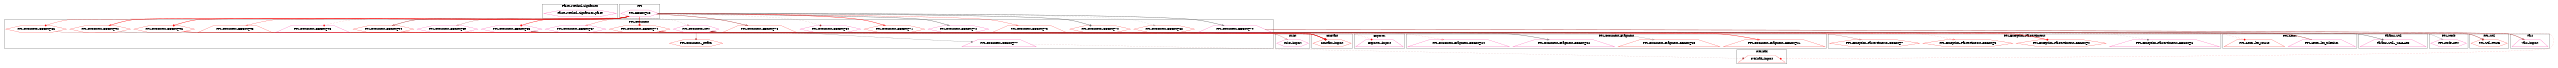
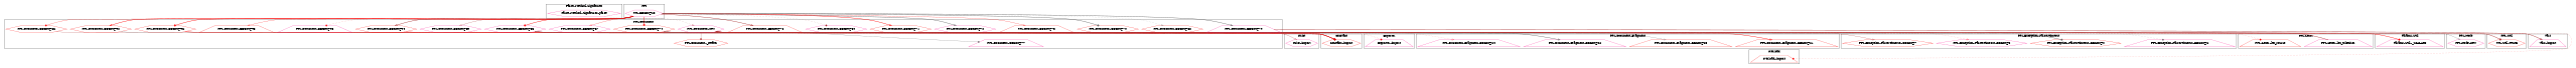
  digraph {
    node [color=deeppink shape=hexagon]
    edge [arrowhead=onormal color=red style=bold]
    "PPI::Document::BEGIN@68" [color=red]
    "PPI::Document::_setattr" [color=red]
    "PPI::Document::BEGIN@66" [color=red]
    "PPI::Document::BEGIN@95" [color=red shape=trapezium]
    "PPI::Document::BEGIN@93" [shape=trapezium]
    "PPI::Document::BEGIN@70" [color=red]
    "PPI::Document::BEGIN@73" [color=red shape=trapezium]
    "PPI::Document::BEGIN@72"
    "PPI::Document::BEGIN@71" [color=red]
    "PPI::Document::BEGIN@69"
    "PPI::Document::BEGIN@80"
    "PPI::Document::BEGIN@96" [color=red]
    "PPI::Document::BEGIN@86"
    "PPI::Document::BEGIN@77" [shape=trapezium]
    "PPI::Document::BEGIN@74" [color=red]
    "PPI::Document::new"
    "PPI::Document::BEGIN@67"
    "PPI::Document::BEGIN@92" [color=red]
    "PPI::Document::BEGIN@79" [shape=trapezium]
    "PPI::Document::BEGIN@94" [color=red]
    "PPI::Document::BEGIN@76" [color=red shape=trapezium]
    "constant::import" [color=red]
    "PPI::Lexer::lex_tokenizer" [shape=trapezium]
    "PPI::Lexer::lex_source" [color=red shape=trapezium]
    "Parse::Method::Signatures::parse"
    "PPI::Document::Fragment::BEGIN@21" [color=red shape=trapezium]
    "PPI::Document::Fragment::BEGIN@25" [color=red shape=trapezium]
    "PPI::Document::Fragment::BEGIN@22" [shape=trapezium]
    "PPI::Document::Fragment::BEGIN@24" [shape=trapezium]
    "PPI::Exception::ParserTimeout::BEGIN@6" [shape=trapezium]
    "PPI::Exception::ParserTimeout::BEGIN@4" [color=red]
-   "PPI::Exception::ParserTimeout::BEGIN@3" [color=red]
+   "PPI::Exception::ParserTimeout::BEGIN@3"
    "PPI::Exception::ParserTimeout::BEGIN@7" [color=red]
    "Exporter::import" [shape=trapezium]
    "Params::Util::_SCALAR0" [shape=trapezium]
    "PPI::Node::new"
    "PPI::Util::TRUE" [color=red]
    "overload::import" [color=red shape=trapezium]
    "vars::import" [shape=trapezium]
    "strict::import"
    "PPI::BEGIN@23"
    subgraph cluster_1 {
      label="PPI::Document"
      "PPI::Document::BEGIN@68"
      "PPI::Document::_setattr"
      "PPI::Document::BEGIN@66"
      "PPI::Document::BEGIN@95"
      "PPI::Document::BEGIN@93"
      "PPI::Document::BEGIN@70"
      "PPI::Document::BEGIN@73"
      "PPI::Document::BEGIN@72"
      "PPI::Document::BEGIN@71"
      "PPI::Document::BEGIN@69"
      "PPI::Document::BEGIN@80"
      "PPI::Document::BEGIN@96"
      "PPI::Document::BEGIN@86"
      "PPI::Document::BEGIN@77"
      "PPI::Document::BEGIN@74"
      "PPI::Document::new"
      "PPI::Document::BEGIN@67"
      "PPI::Document::BEGIN@92"
      "PPI::Document::BEGIN@79"
      "PPI::Document::BEGIN@94"
      "PPI::Document::BEGIN@76"
    }
    subgraph cluster_2 {
      label=constant
      "constant::import"
    }
    subgraph cluster_3 {
      label="PPI::Lexer"
      "PPI::Lexer::lex_tokenizer"
      "PPI::Lexer::lex_source"
    }
    subgraph cluster_4 {
      label="Parse::Method::Signatures"
      "Parse::Method::Signatures::parse"
    }
    subgraph cluster_5 {
      label="PPI::Document::Fragment"
      "PPI::Document::Fragment::BEGIN@21"
      "PPI::Document::Fragment::BEGIN@25"
      "PPI::Document::Fragment::BEGIN@22"
      "PPI::Document::Fragment::BEGIN@24"
    }
    subgraph cluster_6 {
      label="PPI::Exception::ParserTimeout"
      "PPI::Exception::ParserTimeout::BEGIN@6"
      "PPI::Exception::ParserTimeout::BEGIN@4"
      "PPI::Exception::ParserTimeout::BEGIN@3"
      "PPI::Exception::ParserTimeout::BEGIN@7"
    }
    subgraph cluster_7 {
      label=Exporter
      "Exporter::import"
    }
    subgraph cluster_8 {
      label="Params::Util"
      "Params::Util::_SCALAR0"
    }
    subgraph cluster_9 {
      label="PPI::Node"
      "PPI::Node::new"
    }
    subgraph cluster_10 {
      label="PPI::Util"
      "PPI::Util::TRUE"
    }
    subgraph cluster_11 {
      label=overload
      "overload::import"
    }
    subgraph cluster_12 {
      label=vars
      "vars::import"
    }
    subgraph cluster_13 {
      label="strict"
      "strict::import"
    }
    subgraph cluster_14 {
      label=PPI
      "PPI::BEGIN@23"
    }
    "PPI::Document::BEGIN@66" -> "strict::import" [color=brown style=solid]
    "PPI::Document::BEGIN@95" -> "constant::import" [arrowhead=dot]
    "PPI::Document::BEGIN@93" -> "constant::import" [style=dotted]
    "PPI::Document::BEGIN@69" -> "Exporter::import" [arrowhead=dot style=dotted]
    "PPI::Document::BEGIN@96" -> "constant::import"
    "PPI::Document::BEGIN@86" -> "PPI::Document::Fragment::BEGIN@21"
    "PPI::Document::BEGIN@86" -> "PPI::Document::Fragment::BEGIN@25" [color=gray40 style=solid]
    "PPI::Document::BEGIN@86" -> "PPI::Document::Fragment::BEGIN@22" [color=gray40]
    "PPI::Document::BEGIN@86" -> "PPI::Document::Fragment::BEGIN@24" [style=dotted]
-   "PPI::Document::BEGIN@77" -> "overload::import" [arrowhead=dot color=brown style=dotted]
    "PPI::Document::BEGIN@74" -> "PPI::Exception::ParserTimeout::BEGIN@6" [arrowhead=dot color=gray40 style=dotted]
-   "PPI::Document::BEGIN@74" -> "PPI::Exception::ParserTimeout::BEGIN@4" [arrowhead=dot]
+   "PPI::Document::BEGIN@74" -> "PPI::Exception::ParserTimeout::BEGIN@4" [arrowhead=dot color=gray40]
    "PPI::Document::BEGIN@74" -> "PPI::Exception::ParserTimeout::BEGIN@3" [style=dotted]
    "PPI::Document::BEGIN@74" -> "PPI::Exception::ParserTimeout::BEGIN@7" [color=brown style=solid]
    "PPI::Document::new" -> "PPI::Document::_setattr" [arrowhead=dot color=brown style=solid]
    "PPI::Document::new" -> "PPI::Lexer::lex_source" [arrowhead=dot style=dotted]
-   "PPI::Document::new" -> "Params::Util::_SCALAR0" [arrowhead=dot color=gray40]
+   "PPI::Document::new" -> "Params::Util::_SCALAR0" [arrowhead=dot]
    "PPI::Document::new" -> "PPI::Node::new" [color=gray40 style=solid]
    "PPI::Document::new" -> "PPI::Util::TRUE" [arrowhead=dot color=brown]
    "PPI::Document::BEGIN@92" -> "constant::import" [arrowhead=dot color=gray40 style=solid]
    "PPI::Document::BEGIN@79" -> "vars::import" [color=brown]
    "PPI::Document::BEGIN@94" -> "constant::import" [arrowhead=dot style=solid]
    "PPI::Document::BEGIN@76" -> "PPI::Document::BEGIN@77" [arrowhead=dot color=gray40 style=solid]
    "PPI::Document::BEGIN@76" -> "overload::import" [arrowhead=dot style=dotted]
    "PPI::Lexer::lex_tokenizer" -> "PPI::Document::new" [color=brown]
    "Parse::Method::Signatures::parse" -> "PPI::Document::new" [color=brown style=dotted]
    "PPI::BEGIN@23" -> "PPI::Document::BEGIN@68" [color=gray40 style=dotted]
    "PPI::BEGIN@23" -> "PPI::Document::BEGIN@66" [arrowhead=dot style=solid]
    "PPI::BEGIN@23" -> "PPI::Document::BEGIN@95" [style=solid]
    "PPI::BEGIN@23" -> "PPI::Document::BEGIN@93" [arrowhead=dot style=dotted]
    "PPI::BEGIN@23" -> "PPI::Document::BEGIN@70" [arrowhead=dot color=gray40]
    "PPI::BEGIN@23" -> "PPI::Document::BEGIN@73" [style=solid]
    "PPI::BEGIN@23" -> "PPI::Document::BEGIN@72" [color=gray40]
    "PPI::BEGIN@23" -> "PPI::Document::BEGIN@71"
    "PPI::BEGIN@23" -> "PPI::Document::BEGIN@69" [color=brown style=solid]
    "PPI::BEGIN@23" -> "PPI::Document::BEGIN@80" [arrowhead=dot color=brown style=dotted]
    "PPI::BEGIN@23" -> "PPI::Document::BEGIN@96" [arrowhead=dot]
    "PPI::BEGIN@23" -> "PPI::Document::BEGIN@86" [arrowhead=dot]
    "PPI::BEGIN@23" -> "PPI::Document::BEGIN@74" [arrowhead=dot]
    "PPI::BEGIN@23" -> "PPI::Document::BEGIN@67" [style=solid]
    "PPI::BEGIN@23" -> "PPI::Document::BEGIN@92"
    "PPI::BEGIN@23" -> "PPI::Document::BEGIN@79" [color=gray40]
    "PPI::BEGIN@23" -> "PPI::Document::BEGIN@94" [color=brown]
    "PPI::BEGIN@23" -> "PPI::Document::BEGIN@76" [color=brown]
  }
